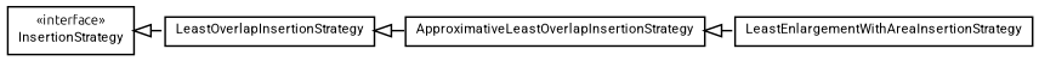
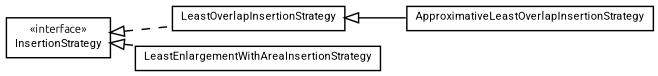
  digraph {
    fontname=Ubuntu
    nodesep=0.15
    rankdir=LR
    ranksep=0.25
    node [fontcolor=black fontname=Ubuntu fontsize=8 margin=0 shape=plaintext]
    edge [arrowtail=empty color=black dir=back fontname=Ubuntu fontsize=7 labelfontname=Roboto labelfontsize=7 style=dashed weight=9]
    n1 [height=0 label=<<table title="de.lmu.ifi.dbs.elki.index.tree.spatial.rstarvariants.strategies.insert.InsertionStrategy" border="0" cellborder="1" cellspacing="0" cellpadding="2" href="InsertionStrategy.html" target="_parent"> 		<tr><td><table border="0" cellspacing="0" cellpadding="1"> 		<tr><td align="center" balign="center"> &#171;interface&#187; </td></tr> 		<tr><td align="center" balign="center"> <font face="Roboto">InsertionStrategy</font> </td></tr> 		</table></td></tr> 		</table>> width=0]
    n2 [height=0 label=<<table title="de.lmu.ifi.dbs.elki.index.tree.spatial.rstarvariants.strategies.insert.LeastOverlapInsertionStrategy" border="0" cellborder="1" cellspacing="0" cellpadding="2" href="LeastOverlapInsertionStrategy.html" target="_parent"> 		<tr><td><table border="0" cellspacing="0" cellpadding="1"> 		<tr><td align="center" balign="center"> <font face="Roboto">LeastOverlapInsertionStrategy</font> </td></tr> 		</table></td></tr> 		</table>> width=0]
    n3 [height=0 label=<<table title="de.lmu.ifi.dbs.elki.index.tree.spatial.rstarvariants.strategies.insert.LeastEnlargementWithAreaInsertionStrategy" border="0" cellborder="1" cellspacing="0" cellpadding="2" href="LeastEnlargementWithAreaInsertionStrategy.html" target="_parent"> 		<tr><td><table border="0" cellspacing="0" cellpadding="1"> 		<tr><td align="center" balign="center"> <font face="Roboto">LeastEnlargementWithAreaInsertionStrategy</font> </td></tr> 		</table></td></tr> 		</table>> width=0]
    n4 [height=0 label=<<table title="de.lmu.ifi.dbs.elki.index.tree.spatial.rstarvariants.strategies.insert.ApproximativeLeastOverlapInsertionStrategy" border="0" cellborder="1" cellspacing="0" cellpadding="2" href="ApproximativeLeastOverlapInsertionStrategy.html" target="_parent"> 		<tr><td><table border="0" cellspacing="0" cellpadding="1"> 		<tr><td align="center" balign="center"> <font face="Roboto">ApproximativeLeastOverlapInsertionStrategy</font> </td></tr> 		</table></td></tr> 		</table>> width=0]
    n1 -> n2
-   n4 -> n3
+   n1 -> n3
    n2 -> n4 [weight=10 style=""]
  }
